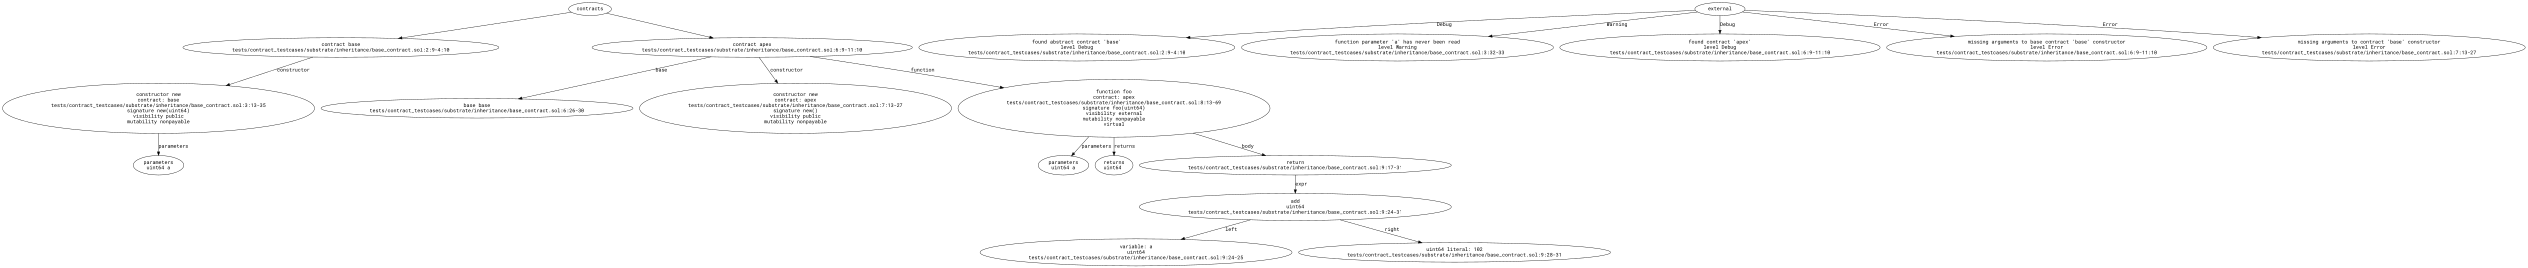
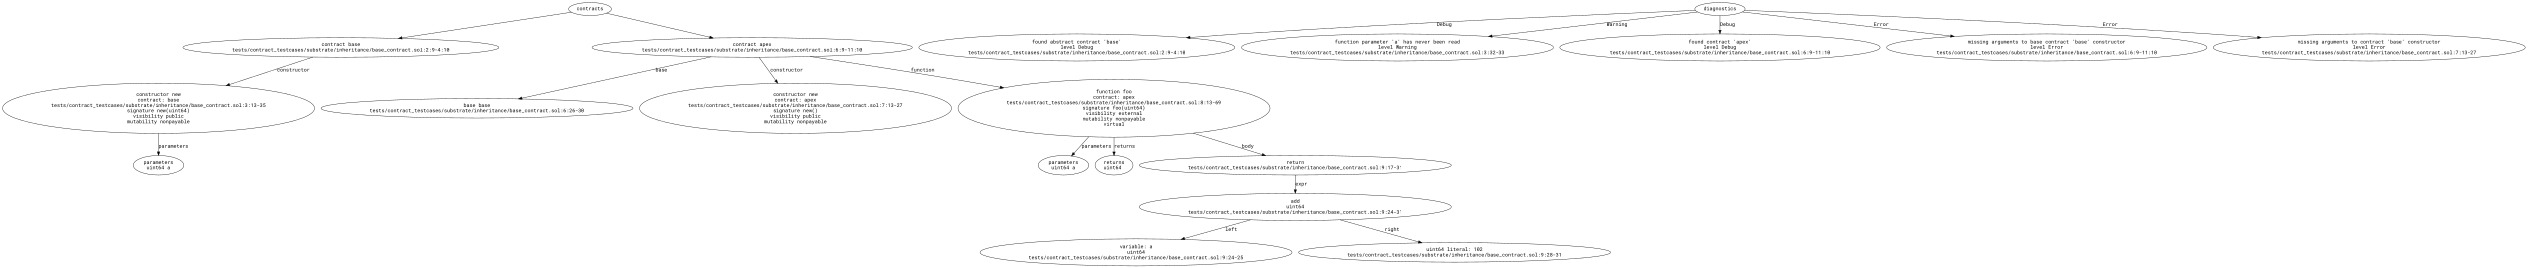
  strict digraph {
    fontname="Roboto Mono"
    node [fontname="Roboto Mono"]
    edge [fontname="Roboto Mono"]
    n1 [label="contract base\ntests/contract_testcases/substrate/inheritance/base_contract.sol:2:9-4:10"]
    n2 [label="constructor new\ncontract: base\ntests/contract_testcases/substrate/inheritance/base_contract.sol:3:13-35\nsignature new(uint64)\nvisibility public\nmutability nonpayable"]
    n3 [label="parameters\nuint64 a"]
    n4 [label="contract apex\ntests/contract_testcases/substrate/inheritance/base_contract.sol:6:9-11:10"]
    n5 [label="base base\ntests/contract_testcases/substrate/inheritance/base_contract.sol:6:26-30"]
    n6 [label="constructor new\ncontract: apex\ntests/contract_testcases/substrate/inheritance/base_contract.sol:7:13-27\nsignature new()\nvisibility public\nmutability nonpayable"]
    n7 [label="function foo\ncontract: apex\ntests/contract_testcases/substrate/inheritance/base_contract.sol:8:13-69\nsignature foo(uint64)\nvisibility external\nmutability nonpayable\nvirtual"]
    n8 [label="parameters\nuint64 a"]
    n9 [label="returns\nuint64 "]
    n10 [label="return\ntests/contract_testcases/substrate/inheritance/base_contract.sol:9:17-31"]
    n11 [label="add\nuint64\ntests/contract_testcases/substrate/inheritance/base_contract.sol:9:24-31"]
    n12 [label="variable: a\nuint64\ntests/contract_testcases/substrate/inheritance/base_contract.sol:9:24-25"]
    n13 [label="uint64 literal: 102\ntests/contract_testcases/substrate/inheritance/base_contract.sol:9:28-31"]
    n14 [label="found abstract contract 'base'\nlevel Debug\ntests/contract_testcases/substrate/inheritance/base_contract.sol:2:9-4:10"]
    n15 [label="function parameter 'a' has never been read\nlevel Warning\ntests/contract_testcases/substrate/inheritance/base_contract.sol:3:32-33"]
    n16 [label="found contract 'apex'\nlevel Debug\ntests/contract_testcases/substrate/inheritance/base_contract.sol:6:9-11:10"]
    n17 [label="missing arguments to base contract 'base' constructor\nlevel Error\ntests/contract_testcases/substrate/inheritance/base_contract.sol:6:9-11:10"]
    n18 [label="missing arguments to contract 'base' constructor\nlevel Error\ntests/contract_testcases/substrate/inheritance/base_contract.sol:7:13-27"]
    contracts
-   diagnostics [label=external]
+   diagnostics
    n1 -> n2 [label=constructor]
    n2 -> n3 [label=parameters]
    n4 -> n5 [label=base]
    n4 -> n6 [label=constructor]
    n4 -> n7 [label=function]
    n7 -> n8 [label=parameters]
    n7 -> n9 [label=returns]
    n7 -> n10 [label=body]
    n10 -> n11 [label=expr]
    n11 -> n12 [label=left]
    n11 -> n13 [label=right]
    contracts -> n1
    contracts -> n4
    diagnostics -> n14 [label=Debug]
    diagnostics -> n15 [label=Warning]
    diagnostics -> n16 [label=Debug]
    diagnostics -> n17 [label=Error]
    diagnostics -> n18 [label=Error]
  }
